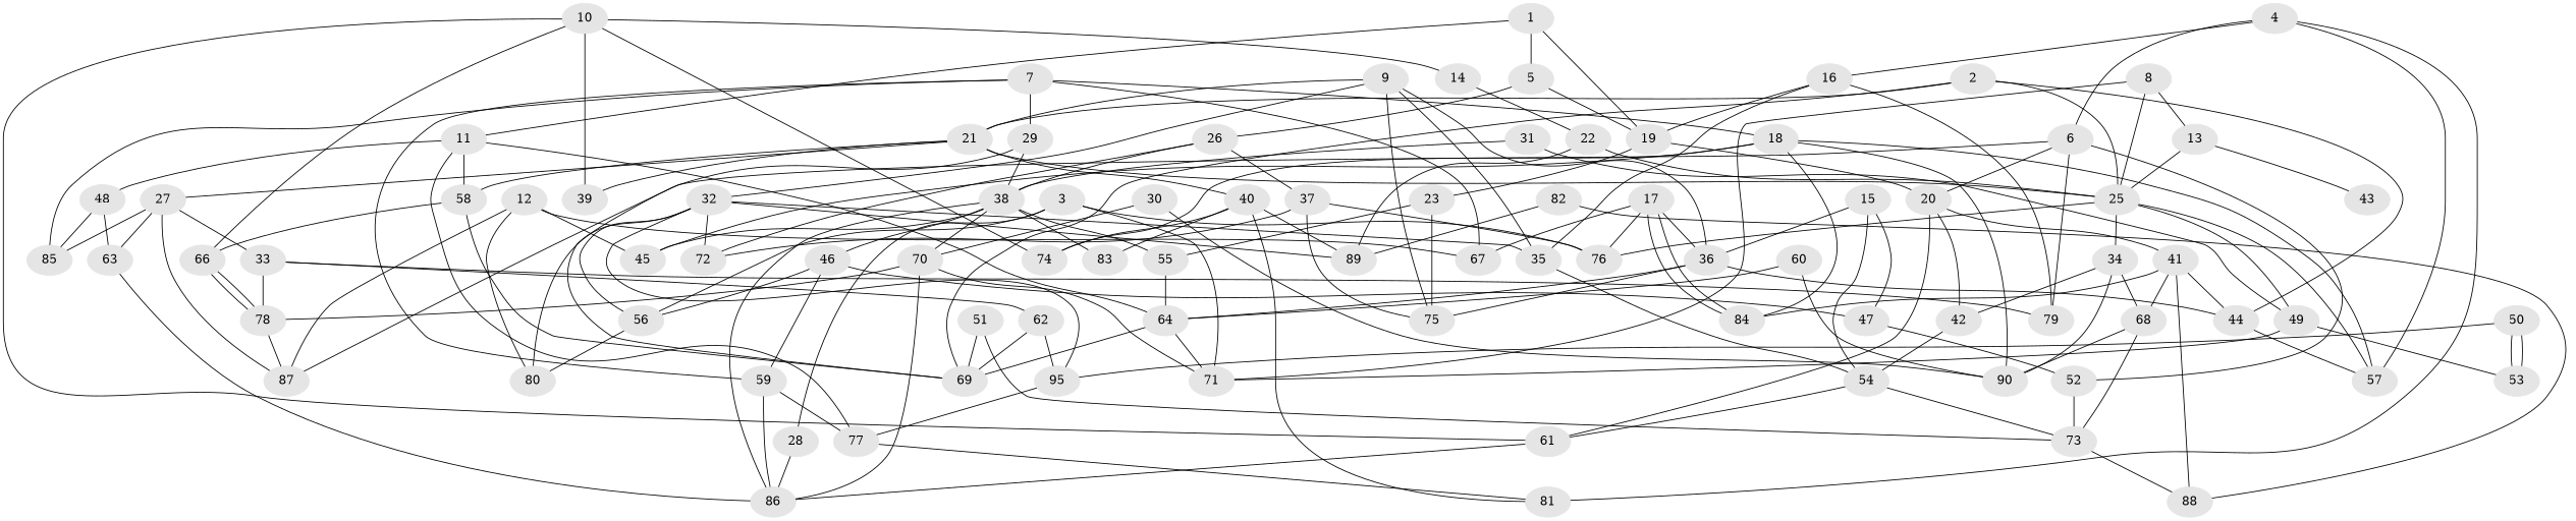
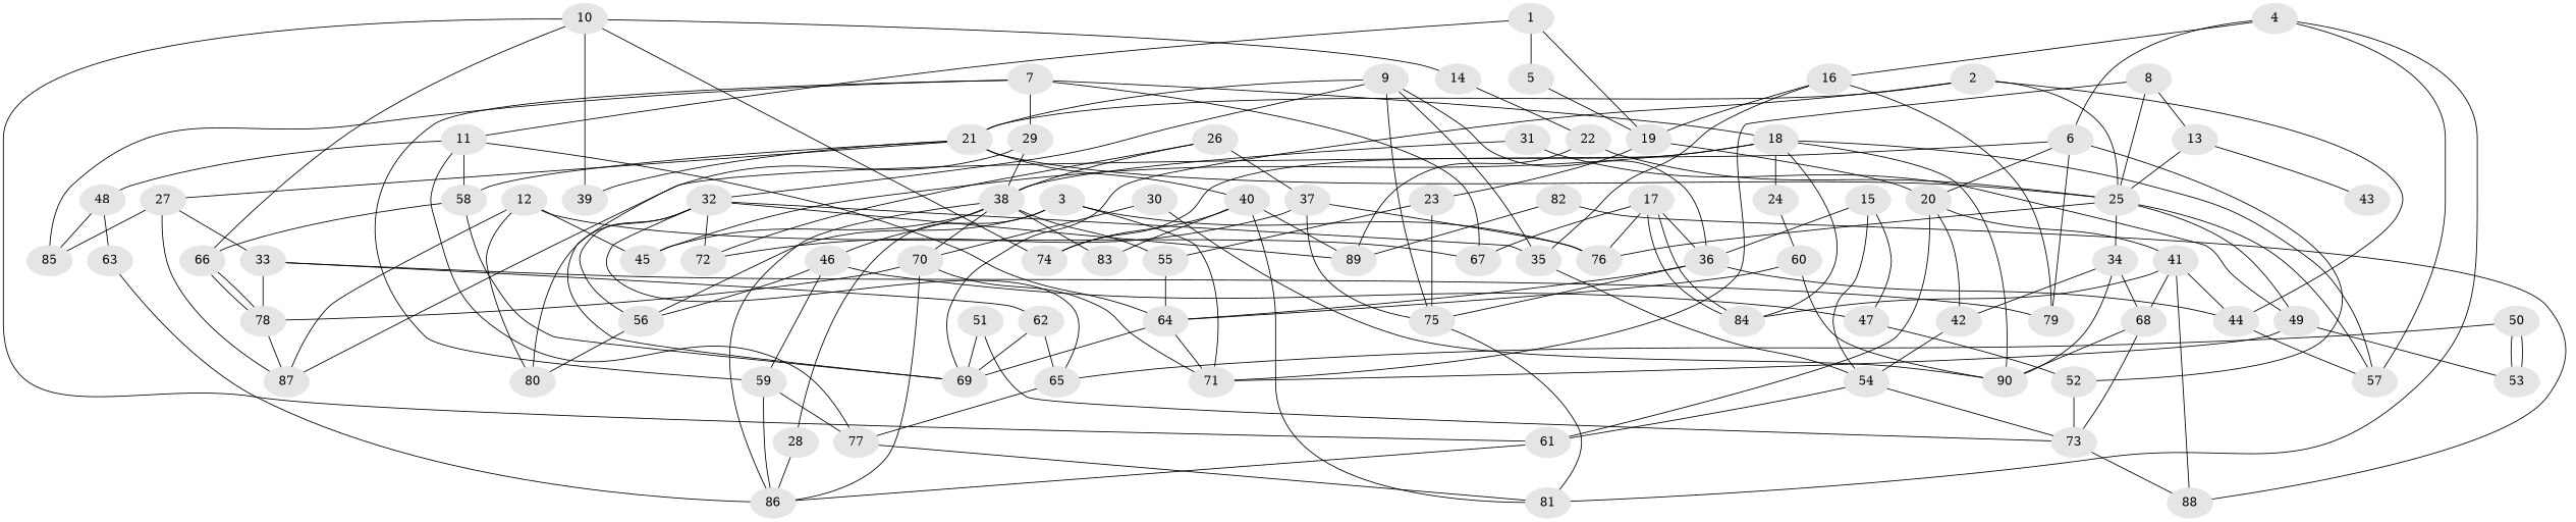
  graph {
    node [color=gray90 style=filled]
    1
    5
    11
    19
    26
    48
    58
    64
    77
    20
    23
    2
    21
    25
    44
    69
    39
    27
    40
    76
    57
    34
    49
    3
    28
    56
    71
    86
    80
    4
    6
    16
    81
    52
    79
    87
    35
    37
    38
    72
    61
    41
    42
    73
    7
    18
    29
    59
    67
    85
    74
    45
    84
+   24
    90
    8
    13
    43
    9
    32
    36
    75
    89
-   65 [label=95]
+   65
    54
    10
    14
    66
    22
    78
    63
    12
    15
    47
    17
    60
    55
    68
    88
    33
    83
    53
    70
    46
    62
    30
    31
    50
    51
    82
    1 -- 5
    1 -- 11
    1 -- 19
    5 -- 19
-   5 -- 26
    11 -- 48
    11 -- 58
    11 -- 64
    11 -- 77
    19 -- 20
    19 -- 23
    26 -- 37
    26 -- 38
    26 -- 72
    48 -- 85
    48 -- 63
    58 -- 69
    58 -- 66
    64 -- 69
    64 -- 71
    77 -- 81
    20 -- 61
    20 -- 41
    20 -- 42
    23 -- 75
    23 -- 55
    2 -- 21
    2 -- 25
    2 -- 44
    2 -- 69
    21 -- 58
    21 -- 25
    21 -- 39
    21 -- 27
    21 -- 40
    25 -- 76
    25 -- 57
    25 -- 34
    25 -- 49
    44 -- 57
    27 -- 87
    27 -- 85
-   27 -- 63
    27 -- 33
    40 -- 81
    40 -- 74
    40 -- 89
    40 -- 83
    34 -- 42
    34 -- 90
    34 -- 68
    49 -- 71
    49 -- 53
    3 -- 76
    3 -- 28
    3 -- 56
    3 -- 71
    28 -- 86
    56 -- 80
    4 -- 57
    4 -- 6
    4 -- 16
    4 -- 81
    6 -- 20
    6 -- 52
    6 -- 79
    6 -- 87
    16 -- 19
    16 -- 79
    16 -- 35
    52 -- 73
    35 -- 54
    37 -- 76
    37 -- 72
    37 -- 75
    38 -- 86
    38 -- 45
    38 -- 55
    38 -- 83
    38 -- 70
    38 -- 46
    61 -- 86
    41 -- 44
    41 -- 84
    41 -- 68
    41 -- 88
    42 -- 54
    73 -- 88
    7 -- 18
    7 -- 29
    7 -- 59
    7 -- 67
    7 -- 85
    18 -- 57
    18 -- 74
    18 -- 45
    18 -- 84
+   18 -- 24
    18 -- 90
    29 -- 69
    29 -- 38
    59 -- 77
    59 -- 86
+   24 -- 60
    8 -- 25
    8 -- 71
    8 -- 13
    13 -- 25
    13 -- 43
    9 -- 21
    9 -- 35
    9 -- 32
    9 -- 36
    9 -- 75
    32 -- 56
    32 -- 80
    32 -- 35
    32 -- 72
    32 -- 89
    32 -- 65
    36 -- 64
    36 -- 44
    36 -- 75
+   75 -- 81
    65 -- 77
    54 -- 61
    54 -- 73
    10 -- 39
    10 -- 61
    10 -- 74
    10 -- 14
    10 -- 66
    14 -- 22
    66 -- 78
    66 -- 78
    22 -- 25
    22 -- 89
    78 -- 87
    63 -- 86
    12 -- 80
    12 -- 87
    12 -- 67
    12 -- 45
    15 -- 36
    15 -- 54
    15 -- 47
    47 -- 52
    17 -- 76
    17 -- 67
    17 -- 84
    17 -- 84
    17 -- 36
    60 -- 64
    60 -- 90
    55 -- 64
    68 -- 73
    68 -- 90
    33 -- 79
    33 -- 78
    33 -- 62
    70 -- 71
    70 -- 86
    70 -- 78
    46 -- 56
    46 -- 59
    46 -- 47
    62 -- 69
    62 -- 65
    30 -- 90
    30 -- 70
    31 -- 49
    31 -- 38
    50 -- 65
    50 -- 53
    50 -- 53
    51 -- 69
    51 -- 73
    82 -- 89
    82 -- 88
  }
